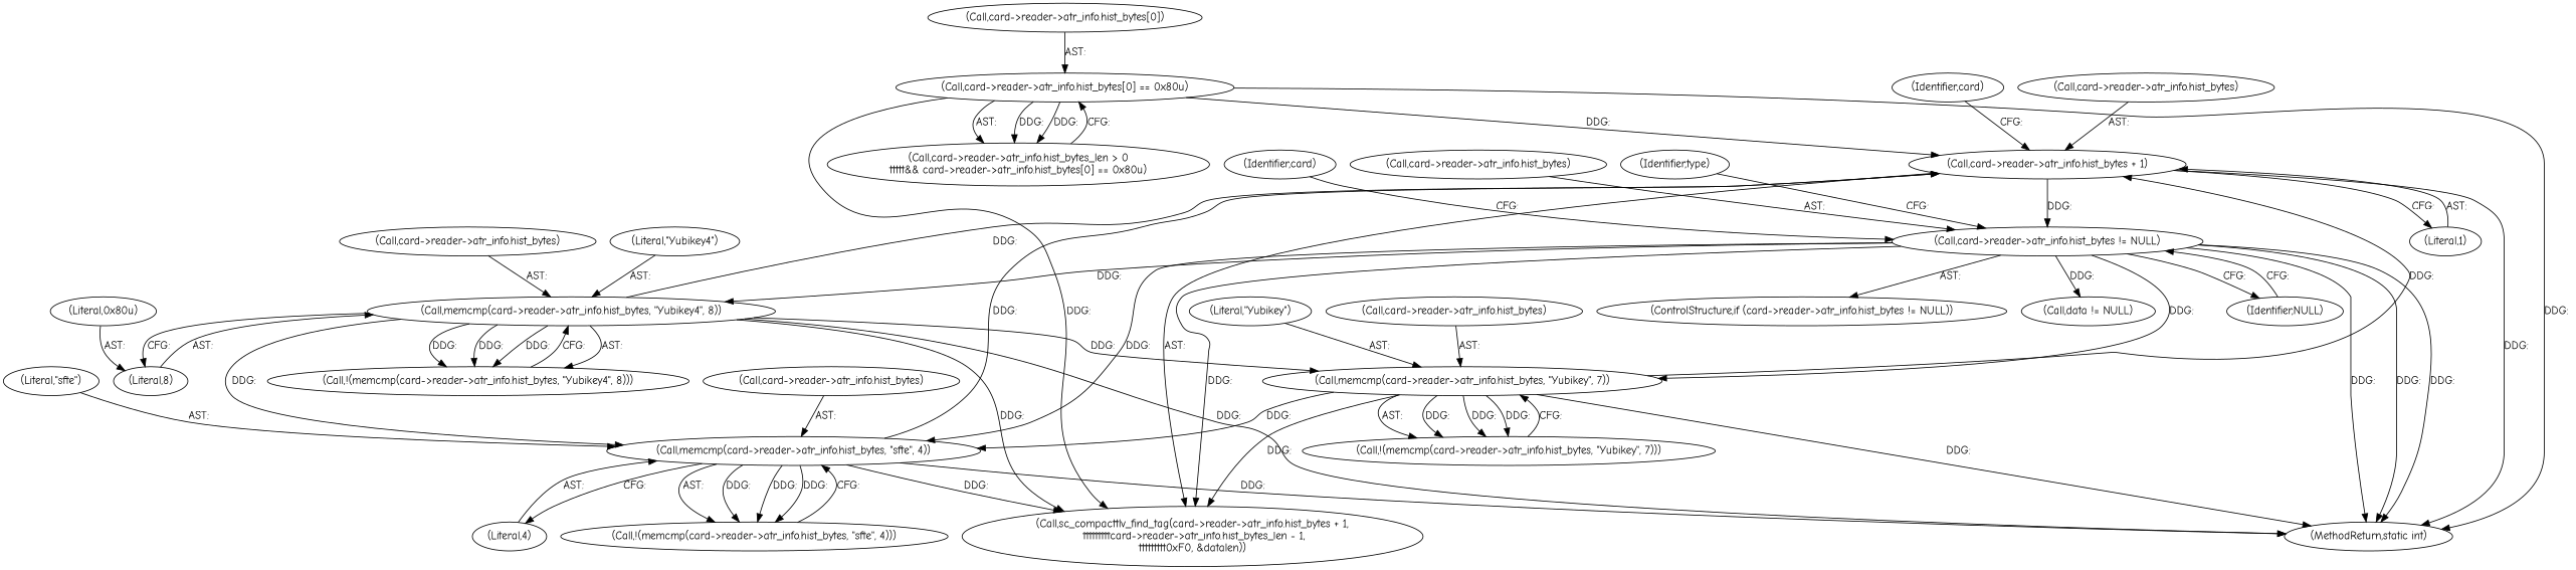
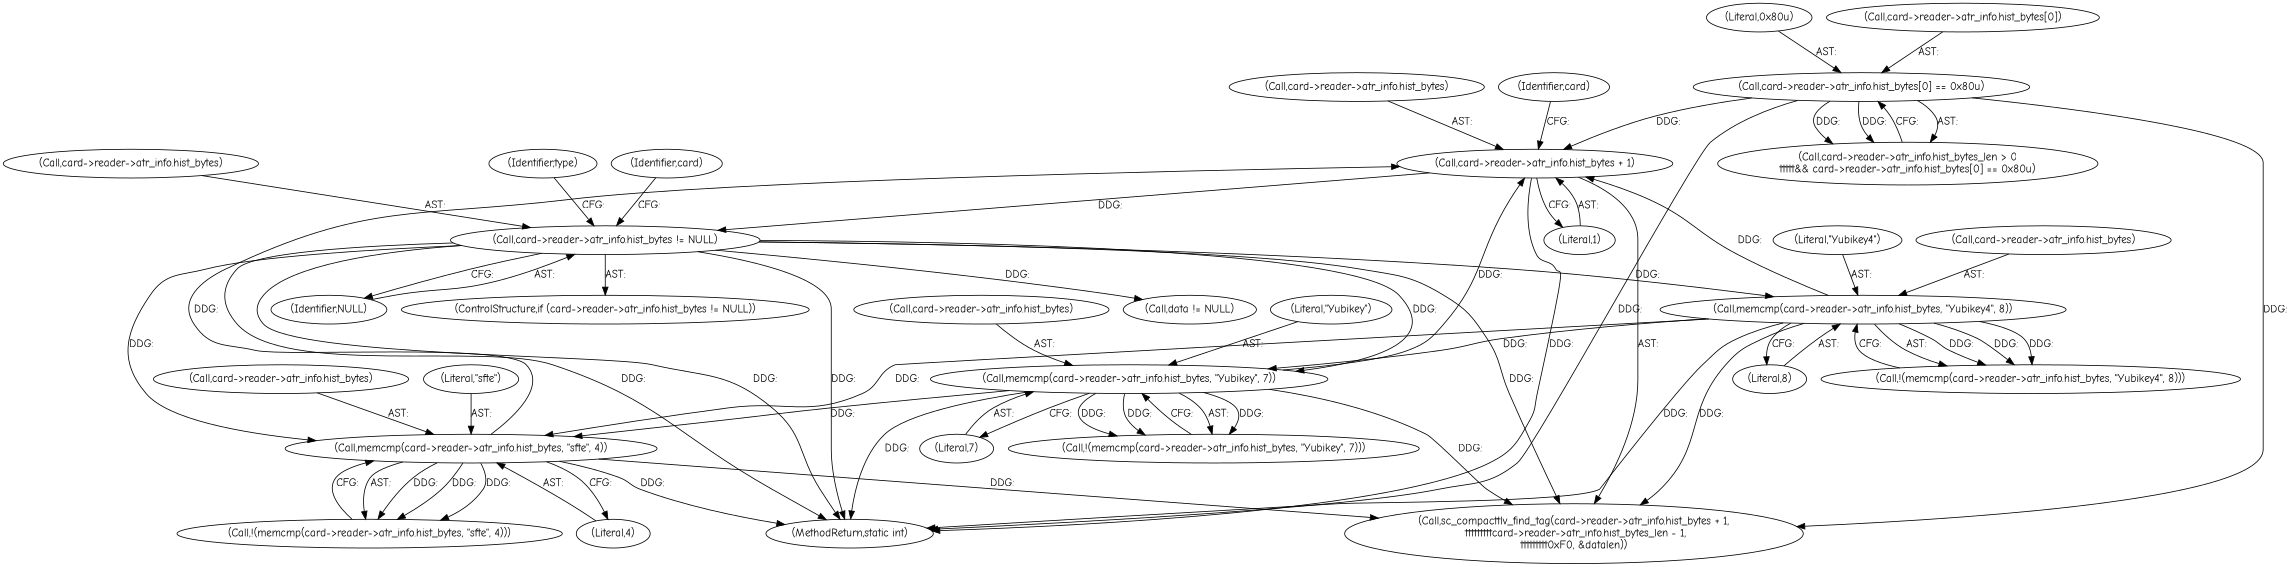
  digraph {
    fontname="Comic Neue"
    node [fontname="Comic Neue"]
    edge [fontname="Comic Neue"]
    n1 [label="(Call,card->reader->atr_info.hist_bytes + 1)"]
    n2 [label="(Call,sc_compacttlv_find_tag(card->reader->atr_info.hist_bytes + 1,\n \t\t\t\t\t\t\t\t\tcard->reader->atr_info.hist_bytes_len - 1,\n\t\t\t\t\t\t\t\t\t0xF0, &datalen))"]
    n3 [label="(MethodReturn,static int)"]
    n4 [label="(Literal,1)"]
    n5 [label="(Call,card->reader->atr_info.hist_bytes != NULL)"]
    n6 [label="(Call,memcmp(card->reader->atr_info.hist_bytes, \"sfte\", 4))"]
    n7 [label="(Call,!(memcmp(card->reader->atr_info.hist_bytes, \"sfte\", 4)))"]
    n8 [label="(Literal,4)"]
    n9 [label="(Call,memcmp(card->reader->atr_info.hist_bytes, \"Yubikey\", 7))"]
    n10 [label="(Call,memcmp(card->reader->atr_info.hist_bytes, \"Yubikey4\", 8))"]
    n11 [label="(Identifier,NULL)"]
    n12 [label="(ControlStructure,if (card->reader->atr_info.hist_bytes != NULL))"]
    n13 [label="(Call,data != NULL)"]
    n14 [label="(Call,!(memcmp(card->reader->atr_info.hist_bytes, \"Yubikey\", 7)))"]
+   n15 [label="(Literal,7)"]
    n16 [label="(Literal,8)"]
    n17 [label="(Call,!(memcmp(card->reader->atr_info.hist_bytes, \"Yubikey4\", 8)))"]
    n18 [label="(Call,card->reader->atr_info.hist_bytes[0] == 0x80u)"]
    n19 [label="(Call,card->reader->atr_info.hist_bytes_len > 0\n\t\t\t\t\t&& card->reader->atr_info.hist_bytes[0] == 0x80u)"]
    n20 [label="(Literal,0x80u)"]
    n21 [label="(Identifier,card)"]
    n22 [label="(Call,card->reader->atr_info.hist_bytes)"]
    n23 [label="(Call,card->reader->atr_info.hist_bytes)"]
    n24 [label="(Call,card->reader->atr_info.hist_bytes)"]
    n25 [label="(Literal,\"Yubikey\")"]
    n26 [label="(Call,card->reader->atr_info.hist_bytes)"]
    n27 [label="(Identifier,type)"]
    n28 [label="(Literal,\"Yubikey4\")"]
    n29 [label="(Call,card->reader->atr_info.hist_bytes)"]
    n30 [label="(Identifier,card)"]
    n31 [label="(Literal,\"sfte\")"]
    n32 [label="(Call,card->reader->atr_info.hist_bytes[0])"]
    n1 -> n2 [label="AST: "]
    n1 -> n3 [label="DDG: "]
    n1 -> n4 [label="CFG: "]
    n1 -> n5 [label="DDG: "]
    n4 -> n1 [label="AST: "]
    n5 -> n2 [label="DDG: "]
    n5 -> n3 [label="DDG: "]
    n5 -> n3 [label="DDG: "]
    n5 -> n3 [label="DDG: "]
    n5 -> n6 [label="DDG: "]
    n5 -> n9 [label="DDG: "]
    n5 -> n10 [label="DDG: "]
    n5 -> n11 [label="CFG: "]
    n5 -> n12 [label="AST: "]
    n5 -> n13 [label="DDG: "]
    n6 -> n1 [label="DDG: "]
    n6 -> n2 [label="DDG: "]
    n6 -> n3 [label="DDG: "]
    n6 -> n7 [label="AST: "]
    n6 -> n7 [label="DDG: "]
    n6 -> n7 [label="DDG: "]
    n6 -> n7 [label="DDG: "]
    n6 -> n8 [label="CFG: "]
    n7 -> n6 [label="CFG: "]
    n8 -> n6 [label="AST: "]
    n9 -> n1 [label="DDG: "]
    n9 -> n2 [label="DDG: "]
    n9 -> n3 [label="DDG: "]
    n9 -> n6 [label="DDG: "]
    n9 -> n14 [label="AST: "]
    n9 -> n14 [label="DDG: "]
    n9 -> n14 [label="DDG: "]
    n9 -> n14 [label="DDG: "]
+   n9 -> n15 [label="CFG: "]
    n10 -> n1 [label="DDG: "]
    n10 -> n2 [label="DDG: "]
    n10 -> n3 [label="DDG: "]
    n10 -> n6 [label="DDG: "]
    n10 -> n9 [label="DDG: "]
    n10 -> n16 [label="CFG: "]
    n10 -> n17 [label="AST: "]
    n10 -> n17 [label="DDG: "]
    n10 -> n17 [label="DDG: "]
    n10 -> n17 [label="DDG: "]
-   n11 -> n5 [label="CFG: "]
+   n11 -> n5 [label="AST: "]
    n14 -> n9 [label="CFG: "]
+   n15 -> n9 [label="AST: "]
    n16 -> n10 [label="AST: "]
    n17 -> n10 [label="CFG: "]
    n18 -> n1 [label="DDG: "]
    n18 -> n2 [label="DDG: "]
    n18 -> n3 [label="DDG: "]
    n18 -> n19 [label="AST: "]
    n18 -> n19 [label="DDG: "]
    n18 -> n19 [label="DDG: "]
    n19 -> n18 [label="CFG: "]
-   n20 -> n16 [label="AST: "]
+   n20 -> n18 [label="AST: "]
    n21 -> n5 [label="CFG: "]
    n22 -> n9 [label="AST: "]
    n23 -> n1 [label="AST: "]
    n24 -> n6 [label="AST: "]
    n25 -> n9 [label="AST: "]
    n26 -> n5 [label="AST: "]
    n27 -> n5 [label="CFG: "]
    n28 -> n10 [label="AST: "]
    n29 -> n10 [label="AST: "]
    n30 -> n1 [label="CFG: "]
    n31 -> n6 [label="AST: "]
    n32 -> n18 [label="AST: "]
  }
